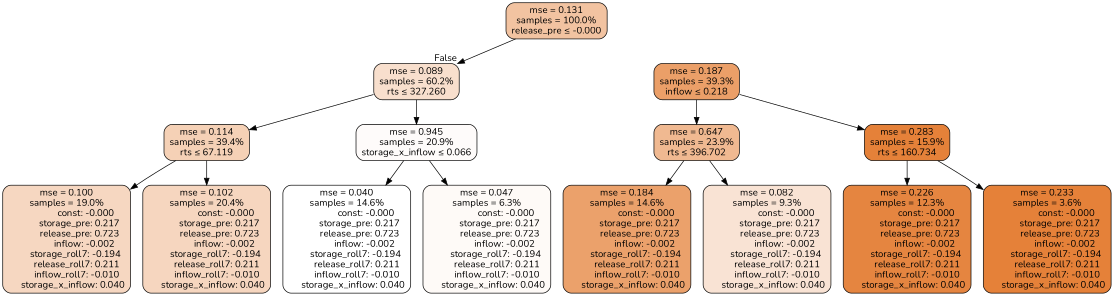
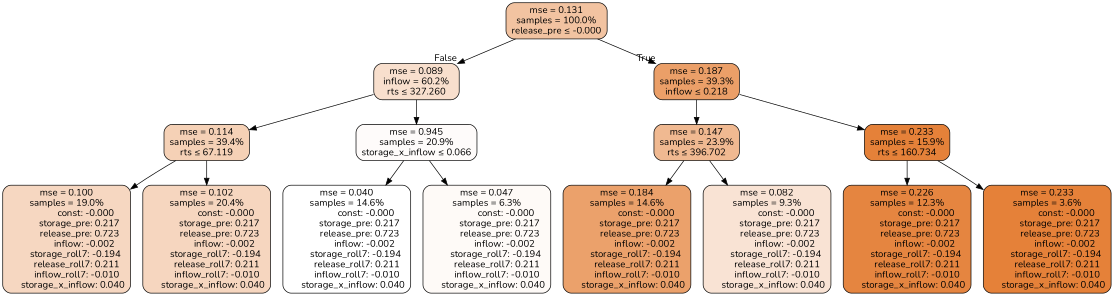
  digraph {
    fontname=Nunito
    node [color=black fillcolor="#e58139" fontname=Nunito shape=rectangle style="filled, rounded"]
    edge [fontname=Nunito]
    n1 [fillcolor="#f2c3a1" label="mse = 0.131\nsamples = 100.0%\nrelease_pre &le; -0.000"]
-   n2 [fillcolor="#f8dfcd" label="mse = 0.089\nsamples = 60.2%\nrts &le; 327.260"]
+   n2 [fillcolor="#f8dfcd" label="mse = 0.089\ninflow = 60.2%\nrts &le; 327.260"]
    n3 [fillcolor="#eb9f68" label="mse = 0.187\nsamples = 39.3%\ninflow &le; 0.218"]
    n4 [fillcolor="#f5d1b6" label="mse = 0.114\nsamples = 39.4%\nrts &le; 67.119"]
    n5 [fillcolor="#fefbfa" label="mse = 0.945\nsamples = 20.9%\nstorage_x_inflow &le; 0.066"]
-   n6 [fillcolor="#f0b991" label="mse = 0.647\nsamples = 23.9%\nrts &le; 396.702"]
-   n7 [label="mse = 0.283\nsamples = 15.9%\nrts &le; 160.734"]
+   n6 [fillcolor="#f0b991" label="mse = 0.147\nsamples = 23.9%\nrts &le; 396.702"]
+   n7 [label="mse = 0.233\nsamples = 15.9%\nrts &le; 160.734"]
    n8 [fillcolor="#f6d7c1" label="mse = 0.100\nsamples = 19.0%\n               const: -0.000\n          storage_pre: 0.217\n          release_pre: 0.723\n              inflow: -0.002\n       storage_roll7: -0.194\n        release_roll7: 0.211\n        inflow_roll7: -0.010\n     storage_x_inflow: 0.040"]
    n9 [fillcolor="#f6d6bf" label="mse = 0.102\nsamples = 20.4%\n               const: -0.000\n          storage_pre: 0.217\n          release_pre: 0.723\n              inflow: -0.002\n       storage_roll7: -0.194\n        release_roll7: 0.211\n        inflow_roll7: -0.010\n     storage_x_inflow: 0.040"]
    n10 [fillcolor="#ffffff" label="mse = 0.040\nsamples = 14.6%\n               const: -0.000\n          storage_pre: 0.217\n          release_pre: 0.723\n              inflow: -0.002\n       storage_roll7: -0.194\n        release_roll7: 0.211\n        inflow_roll7: -0.010\n     storage_x_inflow: 0.040"]
    n11 [fillcolor="#fefaf7" label="mse = 0.047\nsamples = 6.3%\n               const: -0.000\n          storage_pre: 0.217\n          release_pre: 0.723\n              inflow: -0.002\n       storage_roll7: -0.194\n        release_roll7: 0.211\n        inflow_roll7: -0.010\n     storage_x_inflow: 0.040"]
    n12 [fillcolor="#eba16b" label="mse = 0.184\nsamples = 14.6%\n               const: -0.000\n          storage_pre: 0.217\n          release_pre: 0.723\n              inflow: -0.002\n       storage_roll7: -0.194\n        release_roll7: 0.211\n        inflow_roll7: -0.010\n     storage_x_inflow: 0.040"]
    n13 [fillcolor="#f9e3d4" label="mse = 0.082\nsamples = 9.3%\n               const: -0.000\n          storage_pre: 0.217\n          release_pre: 0.723\n              inflow: -0.002\n       storage_roll7: -0.194\n        release_roll7: 0.211\n        inflow_roll7: -0.010\n     storage_x_inflow: 0.040"]
    n14 [fillcolor="#e58540" label="mse = 0.226\nsamples = 12.3%\n               const: -0.000\n          storage_pre: 0.217\n          release_pre: 0.723\n              inflow: -0.002\n       storage_roll7: -0.194\n        release_roll7: 0.211\n        inflow_roll7: -0.010\n     storage_x_inflow: 0.040"]
    n15 [label="mse = 0.233\nsamples = 3.6%\n               const: -0.000\n          storage_pre: 0.217\n          release_pre: 0.723\n              inflow: -0.002\n       storage_roll7: -0.194\n        release_roll7: 0.211\n        inflow_roll7: -0.010\n     storage_x_inflow: 0.040"]
    n1 -> n2 [headlabel=False labelangle=45 labeldistance=2.5]
+   n1 -> n3 [headlabel=True labelangle=-45 labeldistance=2.5]
    n2 -> n4
    n2 -> n5
    n3 -> n6
    n3 -> n7
    n4 -> n8
    n4 -> n9
    n5 -> n10
    n5 -> n11
    n6 -> n12
    n6 -> n13
    n7 -> n14
    n7 -> n15
  }
